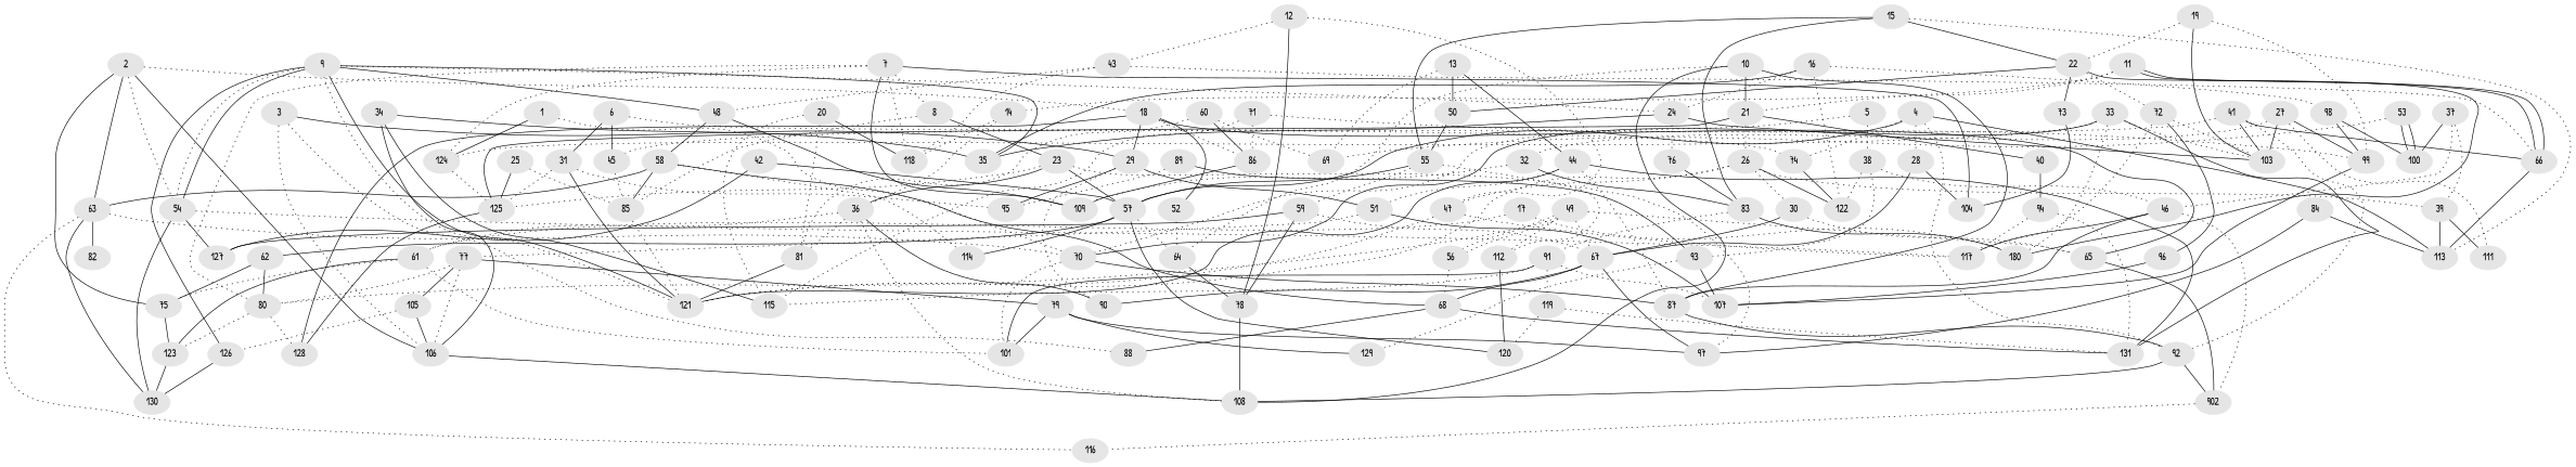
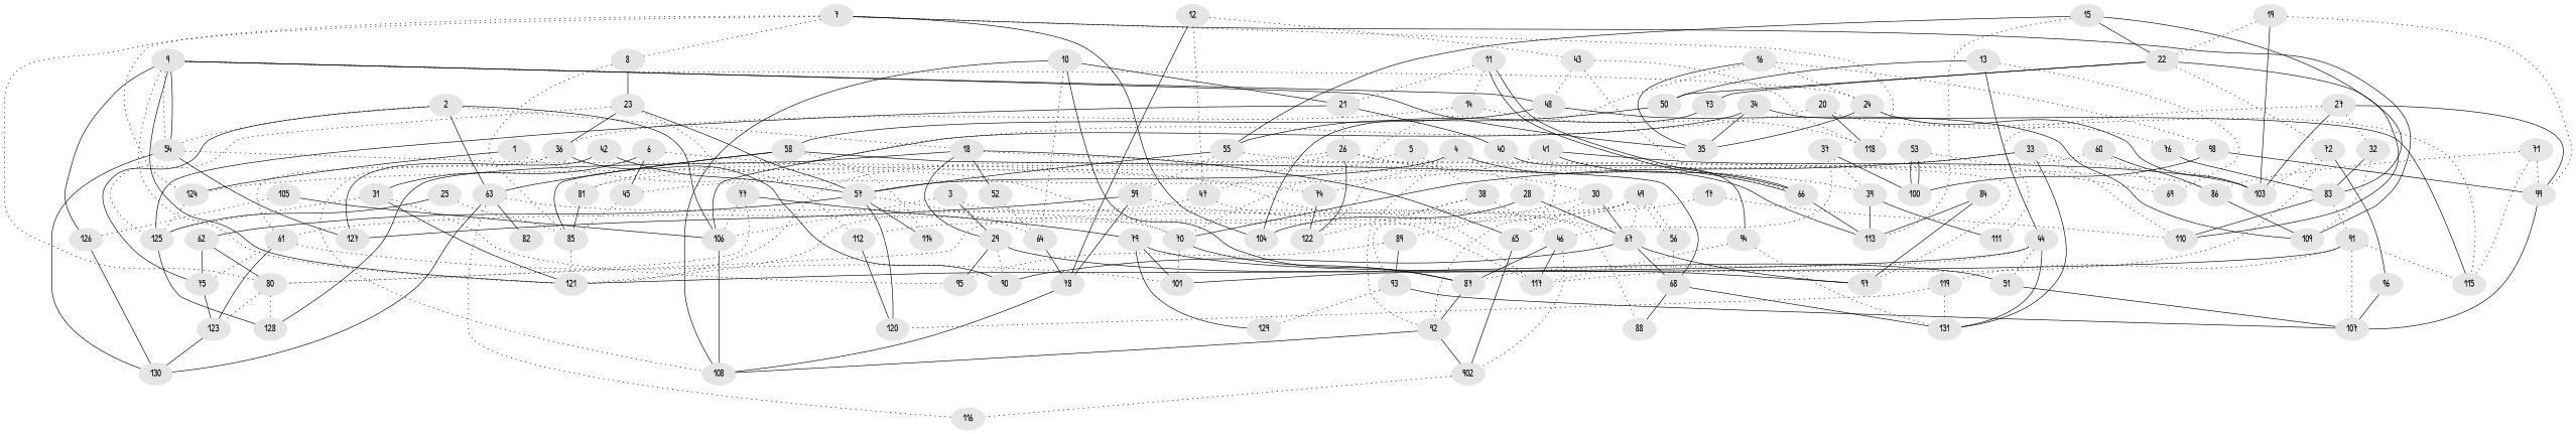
  graph {
    fontname="Patrick Hand"
    node [color=gray90 fontname="Patrick Hand" style=filled]
    edge [fontname="Patrick Hand" style=solid]
    1
    70
    124
    87
    101
    125
    2
    18
    54
    63
    75
    106
    29
    52
    65
    86
    128
    127
    117
    130
    82
    116
    123
    108
    3
    88
    51
    90
    95
    4
    28
    57
    74
    92
    113
    104
    67
    64
    62
    114
    120
    122
    n43 [label=902]
    5
    38
    46
    93
    6
    31
    45
    121
    85
    7
    8
    80
    109
    118
    23
    36
    112
    9
    24
    35
    48
    126
    103
    76
    58
    10
    21
    26
    40
    78
    11
    14
    66
    12
    43
    47
    13
    44
    50
    69
    131
    55
    61
    81
    15
    22
    83
-   110 [label=180]
+   110
    72
    73
    59
    97
    91
    16
    98
    99
    100
    17
    19
    107
    20
    115
    30
    39
    94
    96
    25
    89
    111
    27
    32
    68
    77
    33
    34
    37
    129
    41
    42
    49
    56
    79
    105
    53
    60
    71
    119
    84
    1 -- 70 [style=dotted]
    1 -- 124
    70 -- 87
    70 -- 101 [style=dotted]
    124 -- 125 [style=dotted]
    87 -- 92
    125 -- 128
    2 -- 18 [style=dotted]
    2 -- 54 [style=dotted]
    2 -- 63
    2 -- 75
    2 -- 106
    18 -- 29
    18 -- 52
    18 -- 65
    18 -- 86 [style=dotted]
    18 -- 128
    54 -- 127
    54 -- 117 [style=dotted]
    54 -- 130
    63 -- 70 [style=dotted]
    63 -- 130
    63 -- 82
    63 -- 116 [style=dotted]
    75 -- 123
    106 -- 108
    29 -- 51
    29 -- 90 [style=dotted]
    29 -- 95
    52 -- 64 [style=dotted]
    65 -- n43
    86 -- 109
    123 -- 130
    3 -- 106 [style=dotted]
    3 -- 29
    3 -- 88 [style=dotted]
    51 -- 107
-   51 -- 77 [style=dotted]
    4 -- 28 [style=dotted]
    4 -- 57
    4 -- 74 [style=dotted]
    4 -- 92 [style=dotted]
    4 -- 113
    28 -- 104
    28 -- 67
    57 -- 64 [style=dotted]
    57 -- 62
    57 -- 114
    57 -- 120
    74 -- 122
    92 -- 108
    92 -- n43
    67 -- 90
    67 -- 97
    67 -- 68
    64 -- 78
    62 -- 75
    62 -- 80
    n43 -- 116 [style=dotted]
    5 -- 70 [style=dotted]
    5 -- 38 [style=dotted]
    38 -- 122 [style=dotted]
    38 -- 46 [style=dotted]
    38 -- 93 [style=dotted]
    46 -- 87
    46 -- 117
    46 -- n43 [style=dotted]
    93 -- 107
    93 -- 129 [style=dotted]
    6 -- 74 [style=dotted]
    6 -- 31
    6 -- 45
    31 -- 125 [style=dotted]
    31 -- 95 [style=dotted]
    31 -- 121
    45 -- 85 [style=dotted]
    85 -- 121 [style=dotted]
    7 -- 124 [style=dotted]
    7 -- 104
    7 -- 8 [style=dotted]
    7 -- 80 [style=dotted]
    7 -- 109
    7 -- 118 [style=dotted]
    8 -- 85 [style=dotted]
    8 -- 23
    80 -- 128 [style=dotted]
    80 -- 123 [style=dotted]
    23 -- 125 [style=dotted]
    23 -- 57
    23 -- 36
    23 -- 112 [style=dotted]
    36 -- 108 [style=dotted]
    36 -- 90
    36 -- 61 [style=dotted]
    36 -- 81 [style=dotted]
    112 -- 120
    9 -- 54 [style=dotted]
    9 -- 54
    9 -- 121 [style=dotted]
    9 -- 121
    9 -- 24 [style=dotted]
    9 -- 35
    9 -- 48
    9 -- 126
    24 -- 35
    24 -- 103
    24 -- 76 [style=dotted]
    48 -- 109
    48 -- 58
    126 -- 130
    76 -- 83
    58 -- 63
    58 -- 114 [style=dotted]
    58 -- 85
    58 -- 68
    10 -- 87
    10 -- 108
    10 -- 64 [style=dotted]
    10 -- 21
    21 -- 125
    21 -- 26 [style=dotted]
    21 -- 40
    26 -- 122
    26 -- 121 [style=dotted]
    26 -- 47 [style=dotted]
    26 -- 30 [style=dotted]
    26 -- 39 [style=dotted]
    40 -- 94
    78 -- 108
    11 -- 21 [style=dotted]
    11 -- 14 [style=dotted]
    11 -- 66
    11 -- 66
    14 -- 118 [style=dotted]
    14 -- 36 [style=dotted]
    66 -- 113
    12 -- 78
    12 -- 43 [style=dotted]
    12 -- 47 [style=dotted]
    43 -- 118 [style=dotted]
    43 -- 48 [style=dotted]
    43 -- 66 [style=dotted]
    47 -- 117 [style=dotted]
    47 -- 121 [style=dotted]
    13 -- 44
    13 -- 50
    13 -- 69 [style=dotted]
    44 -- 87 [style=dotted]
    44 -- 51 [style=dotted]
    44 -- 121
    44 -- 131
    50 -- 55
    55 -- 57
    55 -- 59 [style=dotted]
    55 -- 97 [style=dotted]
    61 -- 101 [style=dotted]
    61 -- 75 [style=dotted]
    61 -- 123
-   81 -- 121
+   81 -- 85
    15 -- 113 [style=dotted]
    15 -- 55
    15 -- 22
    15 -- 83
    22 -- 50
    22 -- 110
    22 -- 72 [style=dotted]
    22 -- 73
    83 -- 110
    83 -- 91 [style=dotted]
    72 -- 117 [style=dotted]
    72 -- 103 [style=dotted]
    72 -- 96
    73 -- 104
    59 -- 127
    59 -- 67 [style=dotted]
    59 -- 78
    91 -- 101
    91 -- 107 [style=dotted]
    91 -- 115 [style=dotted]
    91 -- 119 [style=dotted]
    16 -- 122 [style=dotted]
    16 -- 24 [style=dotted]
    16 -- 35
    16 -- 98 [style=dotted]
    98 -- 99
    98 -- 100
    99 -- 107
    17 -- 61 [style=dotted]
    17 -- 110 [style=dotted]
    19 -- 103
    19 -- 22 [style=dotted]
    19 -- 99 [style=dotted]
    20 -- 118
    20 -- 81 [style=dotted]
    20 -- 115 [style=dotted]
    30 -- 65 [style=dotted]
    30 -- 67
+   30 -- 89 [style=dotted]
    39 -- 113
    39 -- 111
    94 -- 117 [style=dotted]
    94 -- 131 [style=dotted]
    96 -- 107
    25 -- 125
    25 -- 85 [style=dotted]
    89 -- 95 [style=dotted]
    89 -- 93
    27 -- 103
    27 -- 99
    27 -- 111 [style=dotted]
    27 -- 32 [style=dotted]
    32 -- 109 [style=dotted]
    32 -- 83
    68 -- 88
    68 -- 131
    77 -- 106 [style=dotted]
    77 -- 80 [style=dotted]
    77 -- 79
-   77 -- 105
    33 -- 70
    33 -- 124 [style=dotted]
    33 -- 103 [style=dotted]
    33 -- 131
    33 -- 110 [style=dotted]
    34 -- 106
    34 -- 35
    34 -- 115
    37 -- 46 [style=dotted]
    37 -- 100
    37 -- 39 [style=dotted]
    41 -- 92 [style=dotted]
    41 -- 45 [style=dotted]
    41 -- 103
    41 -- 66
    42 -- 127
    42 -- 57
    49 -- 65 [style=dotted]
    49 -- 67 [style=dotted]
    49 -- 80 [style=dotted]
    49 -- 112 [style=dotted]
    49 -- 56 [style=dotted]
    49 -- 56 [style=dotted]
    56 -- 68 [style=dotted]
    79 -- 101
    79 -- 97
    79 -- 129
    105 -- 106
    105 -- 126 [style=dotted]
    53 -- 69 [style=dotted]
    53 -- 100
    53 -- 100
    60 -- 86
    60 -- 69 [style=dotted]
    60 -- 81 [style=dotted]
    71 -- 86 [style=dotted]
    71 -- 99 [style=dotted]
    71 -- 115 [style=dotted]
    119 -- 120 [style=dotted]
    119 -- 131 [style=dotted]
    84 -- 113
    84 -- 97
  }
